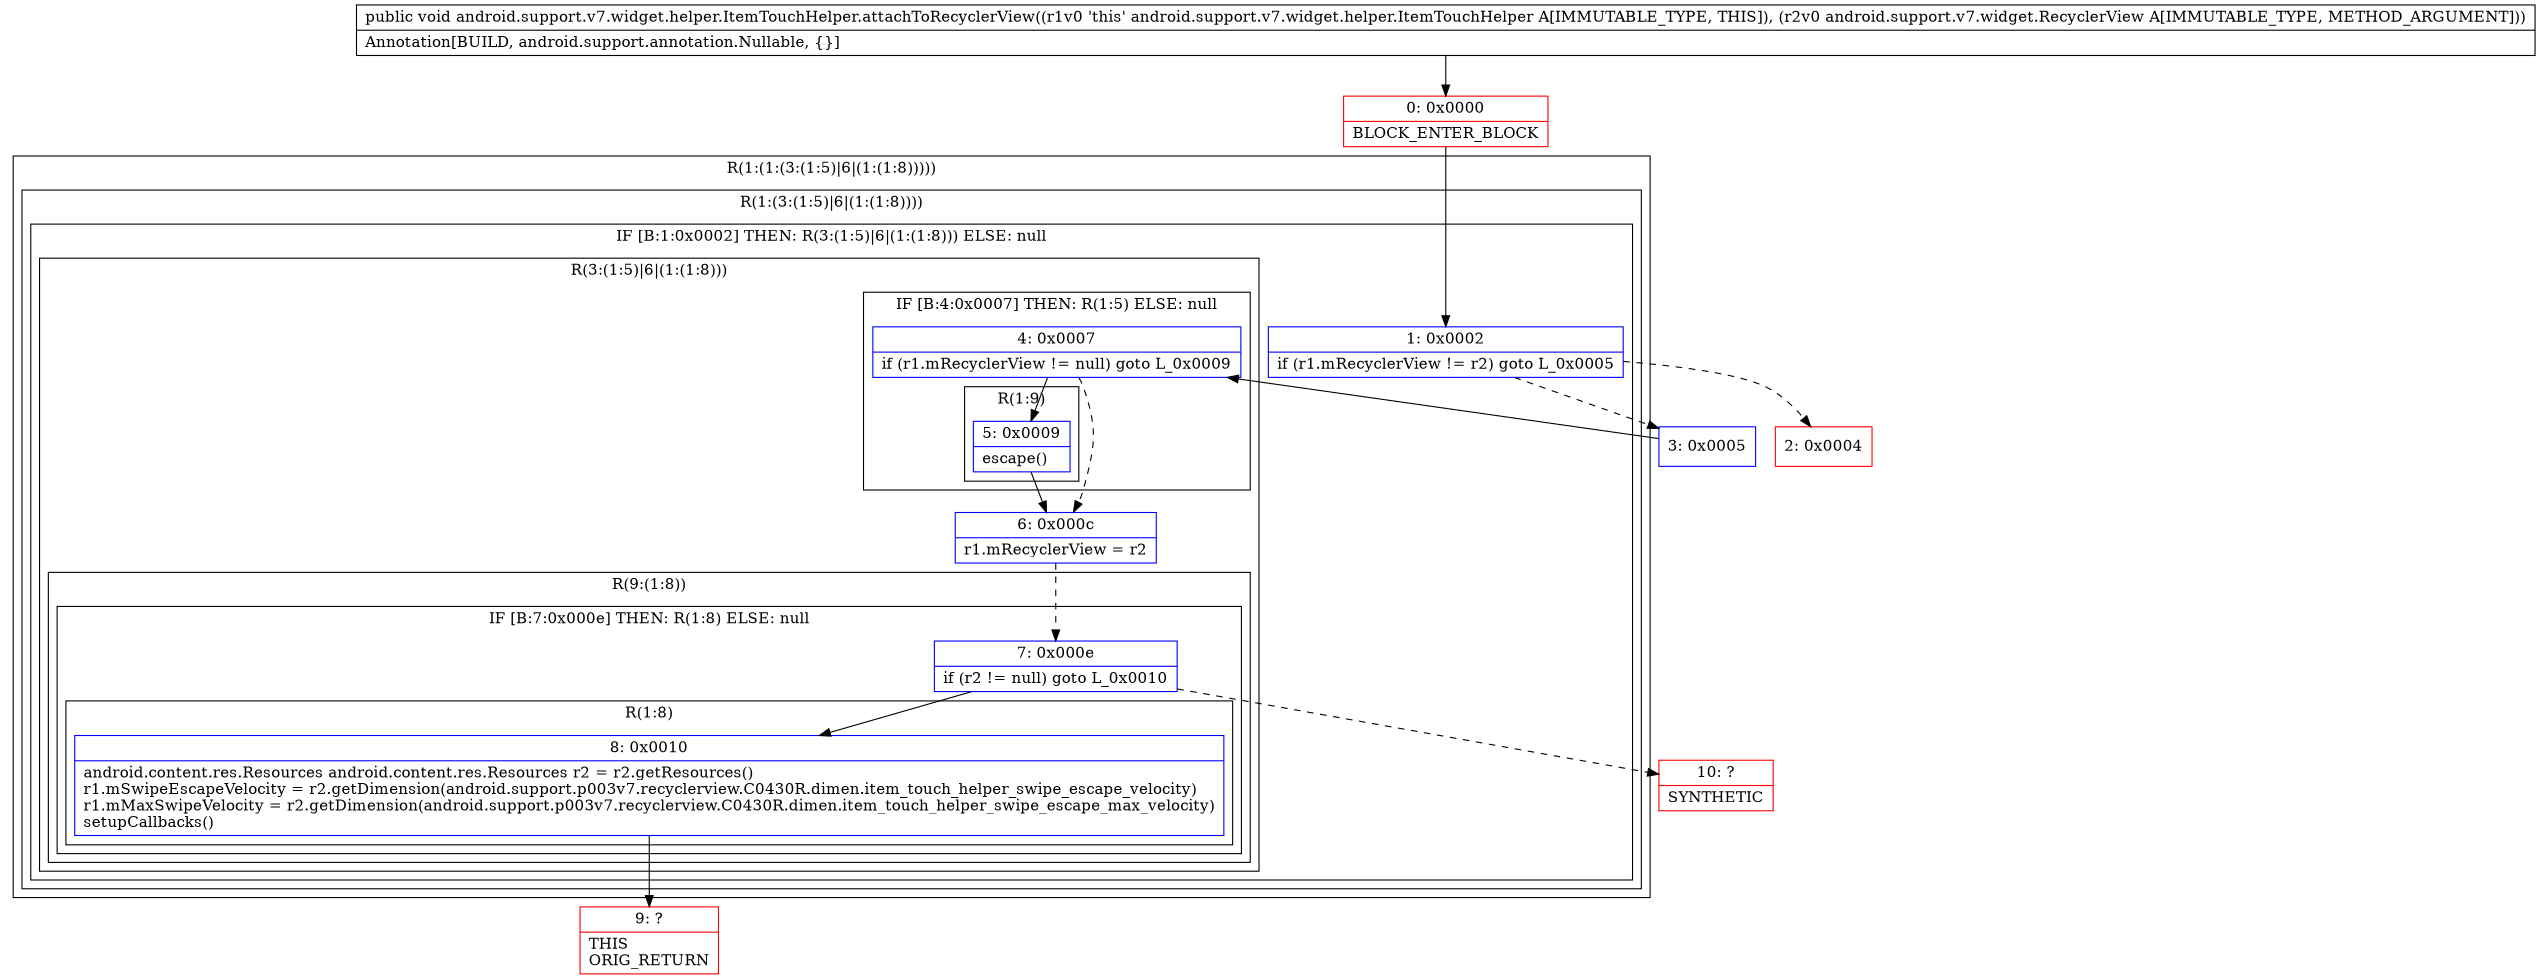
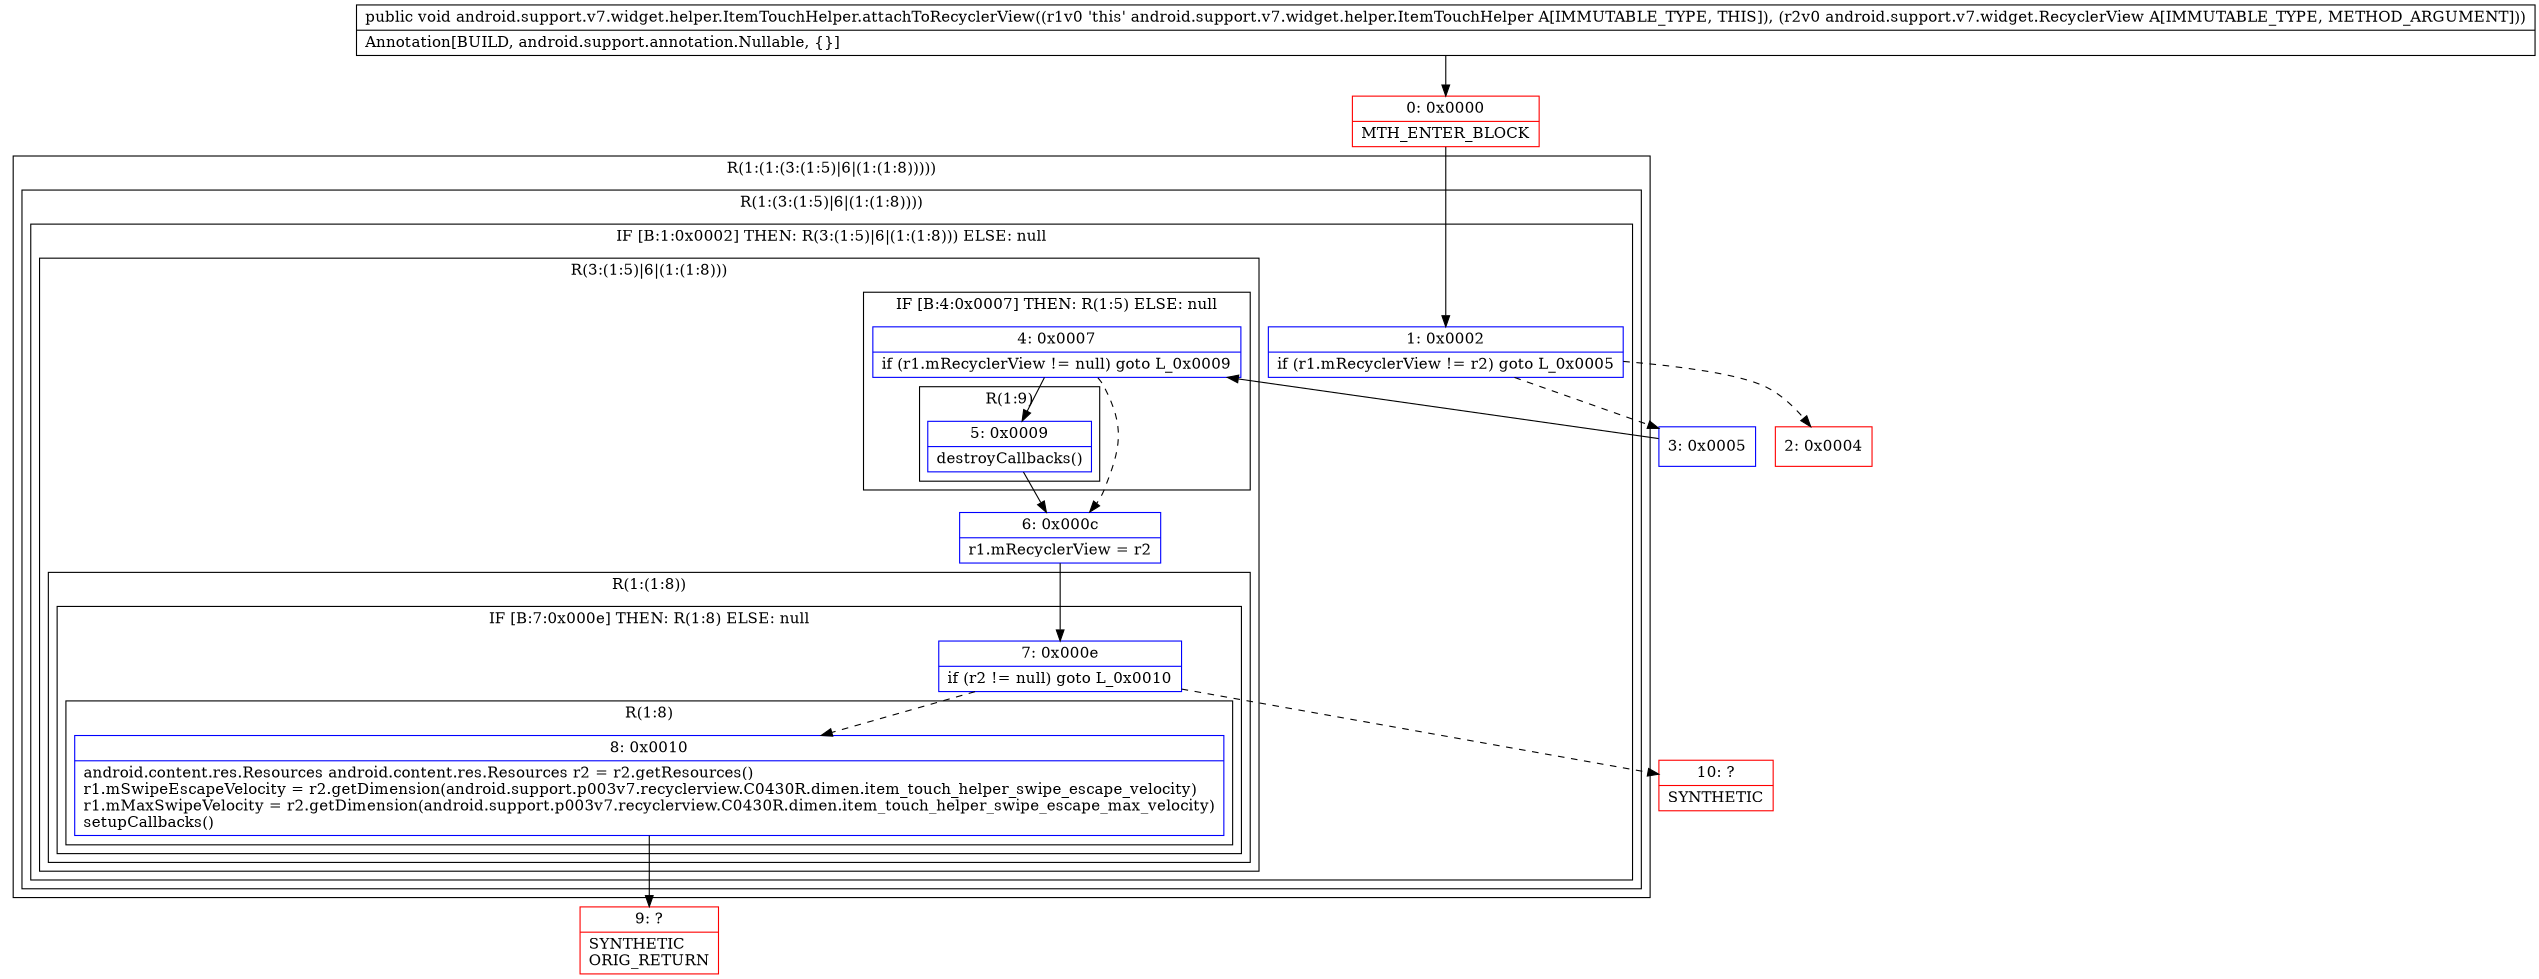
  digraph {
    node [color=blue shape=record]
-   n1 [label="{5\:\ 0x0009|escape()\l}"]
+   n1 [label="{5\:\ 0x0009|destroyCallbacks()\l}"]
    n2 [label="{4\:\ 0x0007|if (r1.mRecyclerView != null) goto L_0x0009\l}"]
    n3 [label="{8\:\ 0x0010|android.content.res.Resources android.content.res.Resources r2 = r2.getResources()\lr1.mSwipeEscapeVelocity = r2.getDimension(android.support.p003v7.recyclerview.C0430R.dimen.item_touch_helper_swipe_escape_velocity)\lr1.mMaxSwipeVelocity = r2.getDimension(android.support.p003v7.recyclerview.C0430R.dimen.item_touch_helper_swipe_escape_max_velocity)\lsetupCallbacks()\l}"]
    n4 [label="{7\:\ 0x000e|if (r2 != null) goto L_0x0010\l}"]
    n5 [label="{6\:\ 0x000c|r1.mRecyclerView = r2\l}"]
    n6 [label="{1\:\ 0x0002|if (r1.mRecyclerView != r2) goto L_0x0005\l}"]
-   n7 [color=red label="{9\:\ ?|THIS\lORIG_RETURN\l}"]
+   n7 [color=red label="{9\:\ ?|SYNTHETIC\lORIG_RETURN\l}"]
    n8 [color=red label="{10\:\ ?|SYNTHETIC\l}"]
    n9 [color=red label="{2\:\ 0x0004}"]
    n10 [label="{3\:\ 0x0005}"]
-   n11 [color=red label="{0\:\ 0x0000|BLOCK_ENTER_BLOCK\l}"]
+   n11 [color=red label="{0\:\ 0x0000|MTH_ENTER_BLOCK\l}"]
    n12 [label="{public void android.support.v7.widget.helper.ItemTouchHelper.attachToRecyclerView((r1v0 'this' android.support.v7.widget.helper.ItemTouchHelper A[IMMUTABLE_TYPE, THIS]), (r2v0 android.support.v7.widget.RecyclerView A[IMMUTABLE_TYPE, METHOD_ARGUMENT]))  | Annotation[BUILD, android.support.annotation.Nullable, \{\}]\l}" color=""]
    subgraph cluster_1 {
      label="R(1:(1:(3:(1:5)|6|(1:(1:8)))))"
      subgraph cluster_2 {
        label="R(1:(3:(1:5)|6|(1:(1:8))))"
        subgraph cluster_3 {
          label="IF [B:1:0x0002] THEN: R(3:(1:5)|6|(1:(1:8))) ELSE: null"
          n6
          subgraph cluster_4 {
            label="R(3:(1:5)|6|(1:(1:8)))"
            n5
            subgraph cluster_5 {
              label="IF [B:4:0x0007] THEN: R(1:5) ELSE: null"
              n2
              subgraph cluster_6 {
                label="R(1:9)"
                n1
              }
            }
            subgraph cluster_7 {
-             label="R(9:(1:8))"
+             label="R(1:(1:8))"
              subgraph cluster_8 {
                label="IF [B:7:0x000e] THEN: R(1:8) ELSE: null"
                n4
                subgraph cluster_9 {
                  label="R(1:8)"
                  n3
                }
              }
            }
          }
        }
      }
    }
    n1 -> n5
    n2 -> n1
    n2 -> n5 [style=dashed]
    n3 -> n7
-   n4 -> n3
+   n4 -> n3 [style=dashed]
    n4 -> n8 [style=dashed]
-   n5 -> n4 [style=dashed]
+   n5 -> n4
    n6 -> n9 [style=dashed]
    n6 -> n10 [style=dashed]
    n10 -> n2
    n11 -> n6
    n12 -> n11
  }
